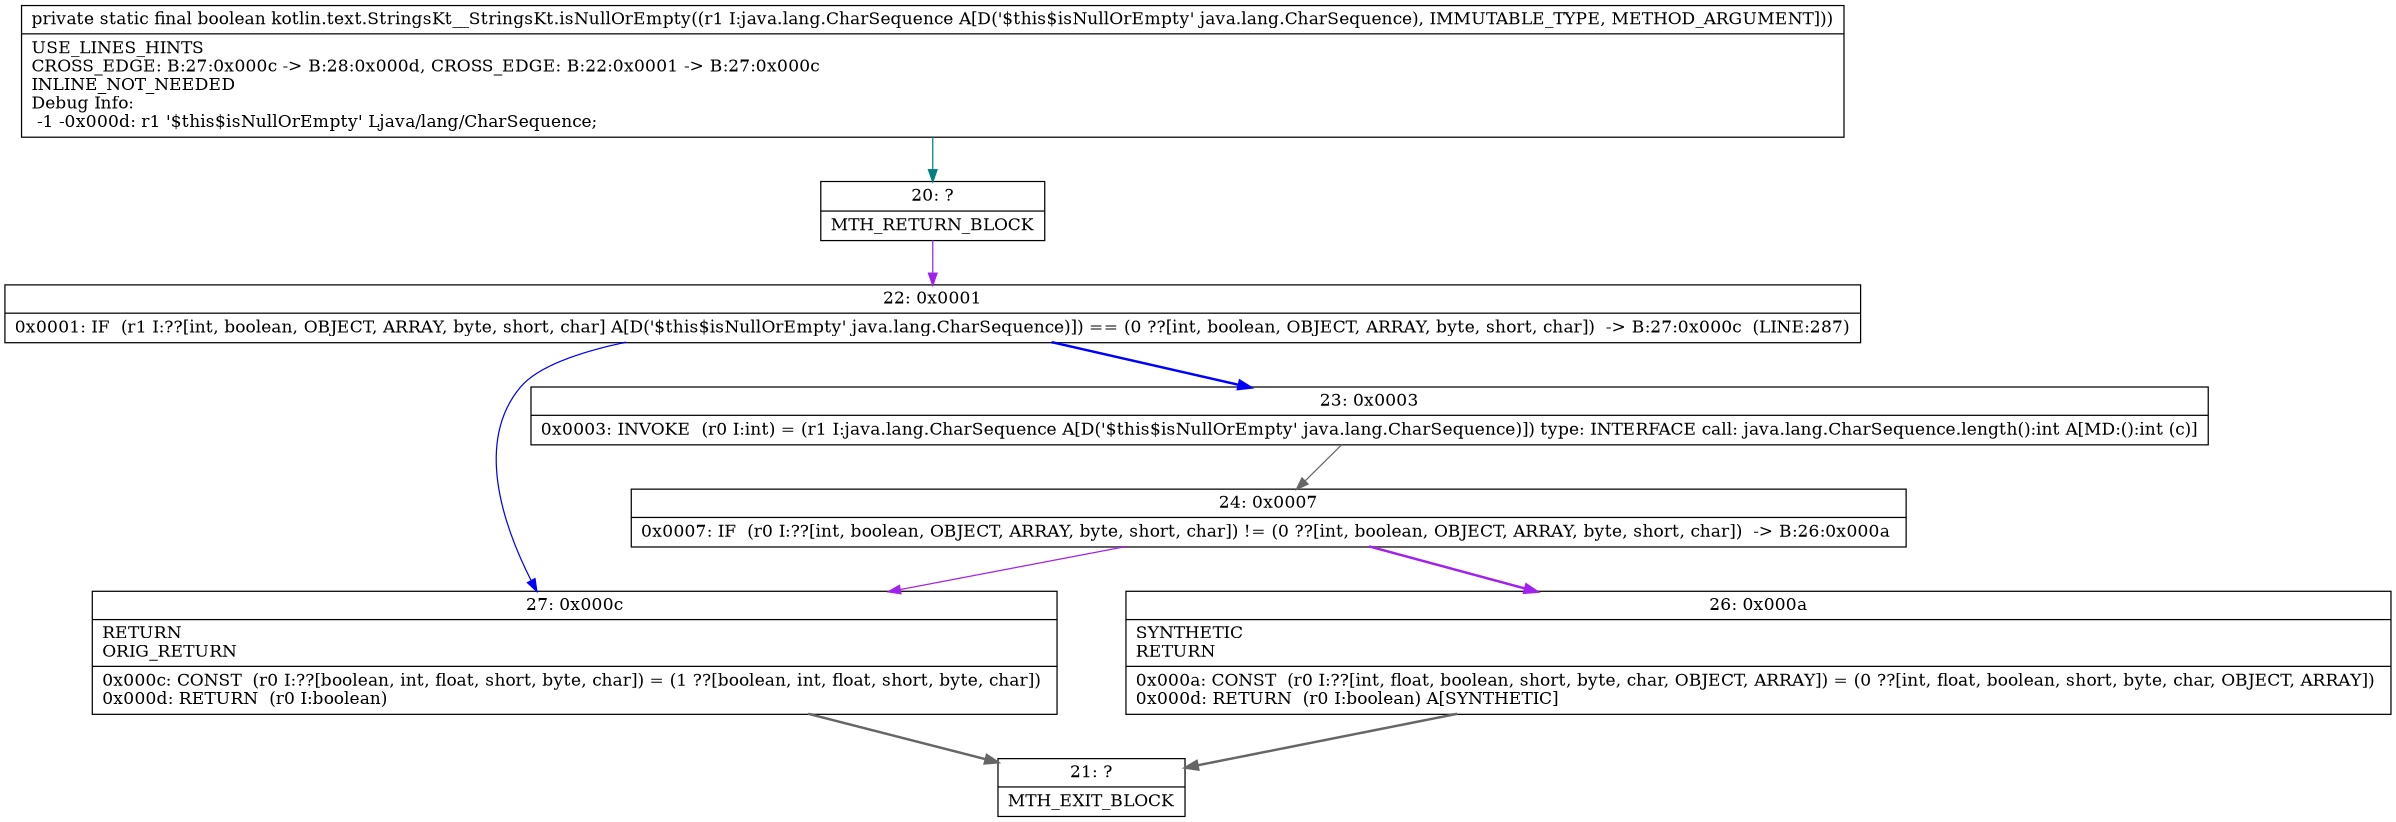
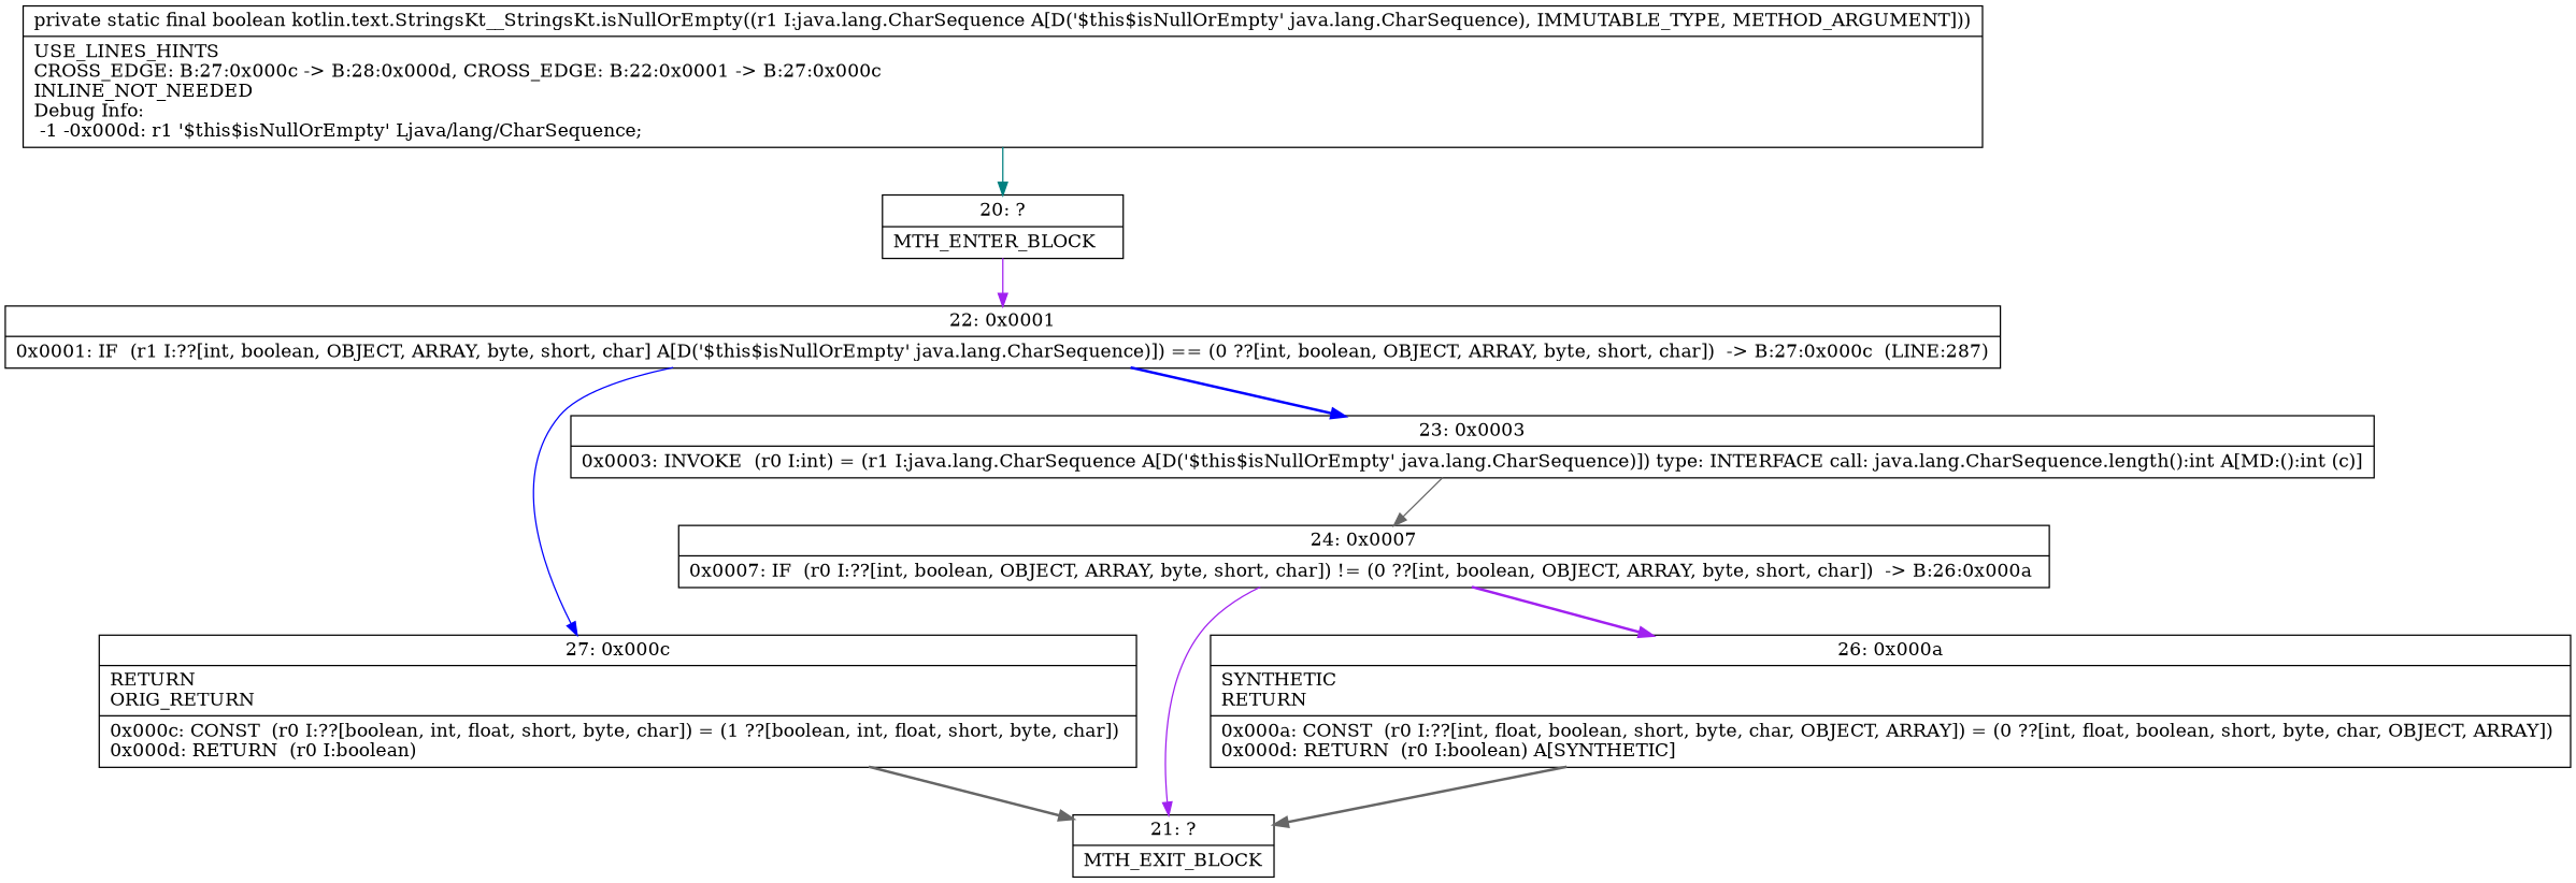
  digraph {
    node [shape=record]
    edge [color=purple style=solid]
-   n1 [label="{20\:\ ?|MTH_RETURN_BLOCK\l}"]
+   n1 [label="{20\:\ ?|MTH_ENTER_BLOCK\l}"]
    n2 [label="{22\:\ 0x0001|0x0001: IF  (r1 I:??[int, boolean, OBJECT, ARRAY, byte, short, char] A[D('$this$isNullOrEmpty' java.lang.CharSequence)]) == (0 ??[int, boolean, OBJECT, ARRAY, byte, short, char])  \-\> B:27:0x000c  (LINE:287)\l}"]
    n3 [label="{23\:\ 0x0003|0x0003: INVOKE  (r0 I:int) = (r1 I:java.lang.CharSequence A[D('$this$isNullOrEmpty' java.lang.CharSequence)]) type: INTERFACE call: java.lang.CharSequence.length():int A[MD:():int (c)]\l}"]
    n4 [label="{27\:\ 0x000c|RETURN\lORIG_RETURN\l|0x000c: CONST  (r0 I:??[boolean, int, float, short, byte, char]) = (1 ??[boolean, int, float, short, byte, char]) \l0x000d: RETURN  (r0 I:boolean) \l}"]
    n5 [label="{24\:\ 0x0007|0x0007: IF  (r0 I:??[int, boolean, OBJECT, ARRAY, byte, short, char]) != (0 ??[int, boolean, OBJECT, ARRAY, byte, short, char])  \-\> B:26:0x000a \l}"]
    n6 [label="{21\:\ ?|MTH_EXIT_BLOCK\l}"]
    n7 [label="{26\:\ 0x000a|SYNTHETIC\lRETURN\l|0x000a: CONST  (r0 I:??[int, float, boolean, short, byte, char, OBJECT, ARRAY]) = (0 ??[int, float, boolean, short, byte, char, OBJECT, ARRAY]) \l0x000d: RETURN  (r0 I:boolean) A[SYNTHETIC]\l}"]
    n8 [label="{private static final boolean kotlin.text.StringsKt__StringsKt.isNullOrEmpty((r1 I:java.lang.CharSequence A[D('$this$isNullOrEmpty' java.lang.CharSequence), IMMUTABLE_TYPE, METHOD_ARGUMENT]))  | USE_LINES_HINTS\lCROSS_EDGE: B:27:0x000c \-\> B:28:0x000d, CROSS_EDGE: B:22:0x0001 \-\> B:27:0x000c\lINLINE_NOT_NEEDED\lDebug Info:\l  \-1 \-0x000d: r1 '$this$isNullOrEmpty' Ljava\/lang\/CharSequence;\l}"]
    n1 -> n2
    n2 -> n3 [color=blue style=bold]
    n2 -> n4 [color=blue]
    n3 -> n5 [color=gray40]
    n4 -> n6 [color=gray40 style=bold]
-   n5 -> n4
+   n5 -> n6
    n5 -> n7 [style=bold]
    n7 -> n6 [color=gray40 style=bold]
    n8 -> n1 [color=teal]
  }
